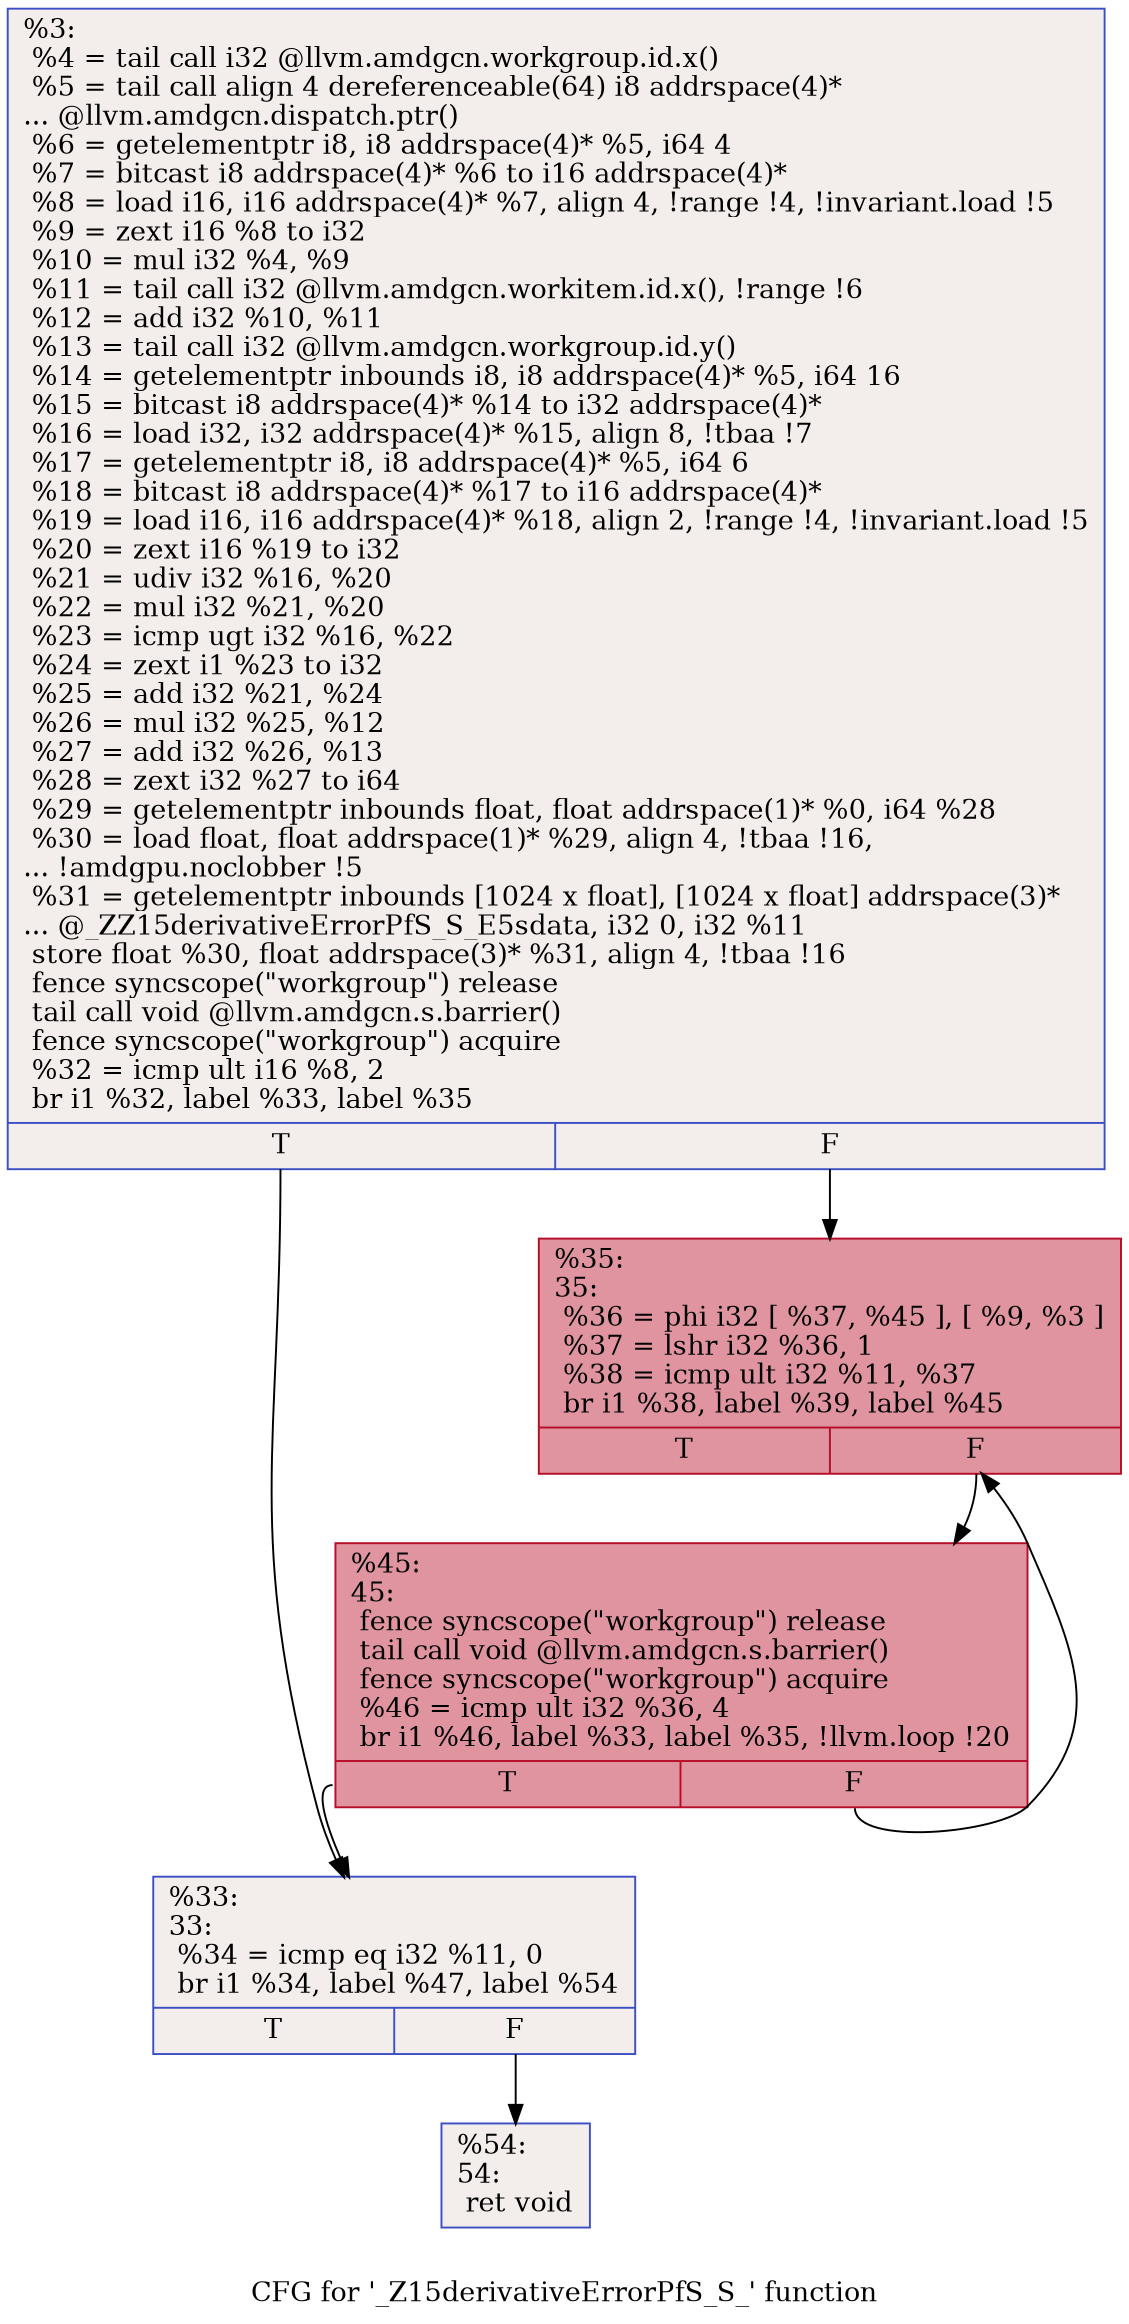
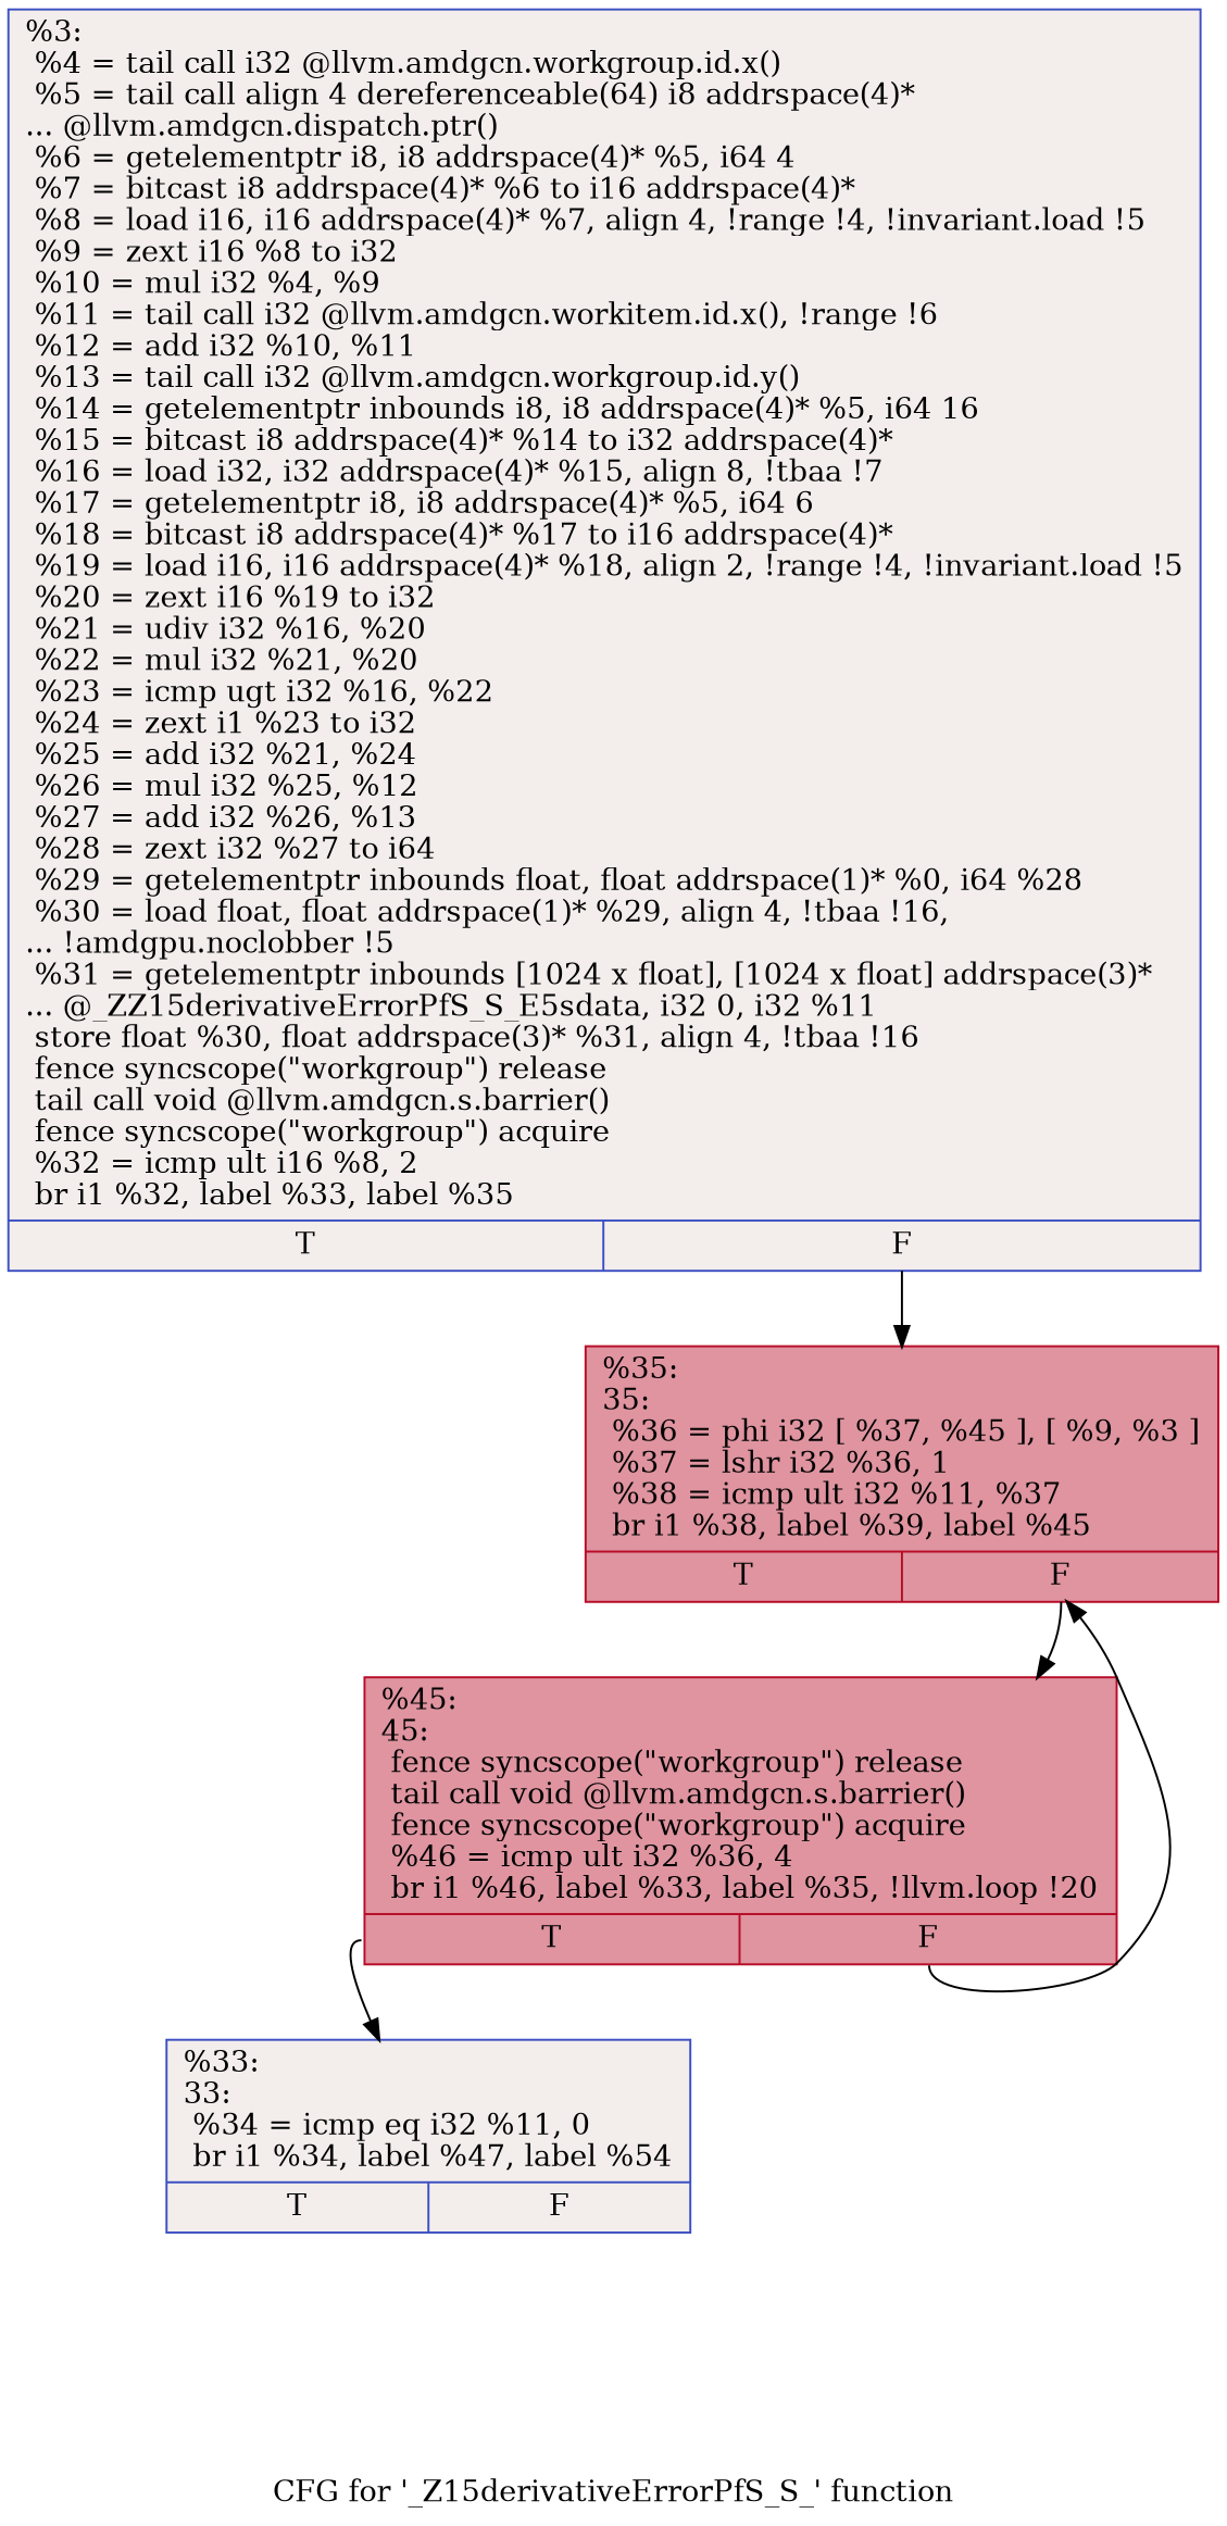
  digraph {
    label="CFG for '_Z15derivativeErrorPfS_S_' function"
    node [color="#3d50c3ff" fillcolor="#e3d9d370" shape=record style=filled]
    edge [tailport=s1]
    n1 [label="{%3:\l  %4 = tail call i32 @llvm.amdgcn.workgroup.id.x()\l  %5 = tail call align 4 dereferenceable(64) i8 addrspace(4)*\l... @llvm.amdgcn.dispatch.ptr()\l  %6 = getelementptr i8, i8 addrspace(4)* %5, i64 4\l  %7 = bitcast i8 addrspace(4)* %6 to i16 addrspace(4)*\l  %8 = load i16, i16 addrspace(4)* %7, align 4, !range !4, !invariant.load !5\l  %9 = zext i16 %8 to i32\l  %10 = mul i32 %4, %9\l  %11 = tail call i32 @llvm.amdgcn.workitem.id.x(), !range !6\l  %12 = add i32 %10, %11\l  %13 = tail call i32 @llvm.amdgcn.workgroup.id.y()\l  %14 = getelementptr inbounds i8, i8 addrspace(4)* %5, i64 16\l  %15 = bitcast i8 addrspace(4)* %14 to i32 addrspace(4)*\l  %16 = load i32, i32 addrspace(4)* %15, align 8, !tbaa !7\l  %17 = getelementptr i8, i8 addrspace(4)* %5, i64 6\l  %18 = bitcast i8 addrspace(4)* %17 to i16 addrspace(4)*\l  %19 = load i16, i16 addrspace(4)* %18, align 2, !range !4, !invariant.load !5\l  %20 = zext i16 %19 to i32\l  %21 = udiv i32 %16, %20\l  %22 = mul i32 %21, %20\l  %23 = icmp ugt i32 %16, %22\l  %24 = zext i1 %23 to i32\l  %25 = add i32 %21, %24\l  %26 = mul i32 %25, %12\l  %27 = add i32 %26, %13\l  %28 = zext i32 %27 to i64\l  %29 = getelementptr inbounds float, float addrspace(1)* %0, i64 %28\l  %30 = load float, float addrspace(1)* %29, align 4, !tbaa !16,\l... !amdgpu.noclobber !5\l  %31 = getelementptr inbounds [1024 x float], [1024 x float] addrspace(3)*\l... @_ZZ15derivativeErrorPfS_S_E5sdata, i32 0, i32 %11\l  store float %30, float addrspace(3)* %31, align 4, !tbaa !16\l  fence syncscope(\"workgroup\") release\l  tail call void @llvm.amdgcn.s.barrier()\l  fence syncscope(\"workgroup\") acquire\l  %32 = icmp ult i16 %8, 2\l  br i1 %32, label %33, label %35\l|{<s0>T|<s1>F}}"]
    n2 [label="{%33:\l33:                                               \l  %34 = icmp eq i32 %11, 0\l  br i1 %34, label %47, label %54\l|{<s0>T|<s1>F}}"]
    n3 [color="#b70d28ff" fillcolor="#b70d2870" label="{%35:\l35:                                               \l  %36 = phi i32 [ %37, %45 ], [ %9, %3 ]\l  %37 = lshr i32 %36, 1\l  %38 = icmp ult i32 %11, %37\l  br i1 %38, label %39, label %45\l|{<s0>T|<s1>F}}"]
-   n4 [label="{%54:\l54:                                               \l  ret void\l}"]
    n5 [color="#b70d28ff" fillcolor="#b70d2870" label="{%45:\l45:                                               \l  fence syncscope(\"workgroup\") release\l  tail call void @llvm.amdgcn.s.barrier()\l  fence syncscope(\"workgroup\") acquire\l  %46 = icmp ult i32 %36, 4\l  br i1 %46, label %33, label %35, !llvm.loop !20\l|{<s0>T|<s1>F}}"]
-   n1 -> n2 [tailport=s0]
    n1 -> n3
-   n2 -> n4
    n3 -> n5
    n5 -> n2 [tailport=s0]
    n5 -> n3
  }
